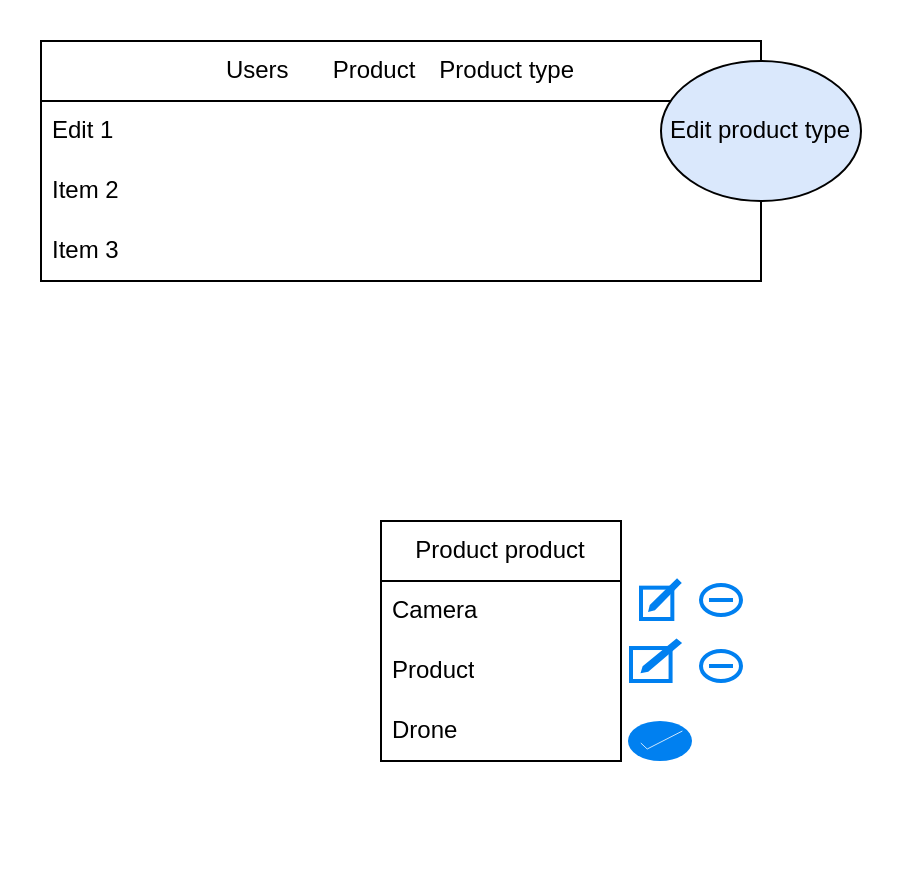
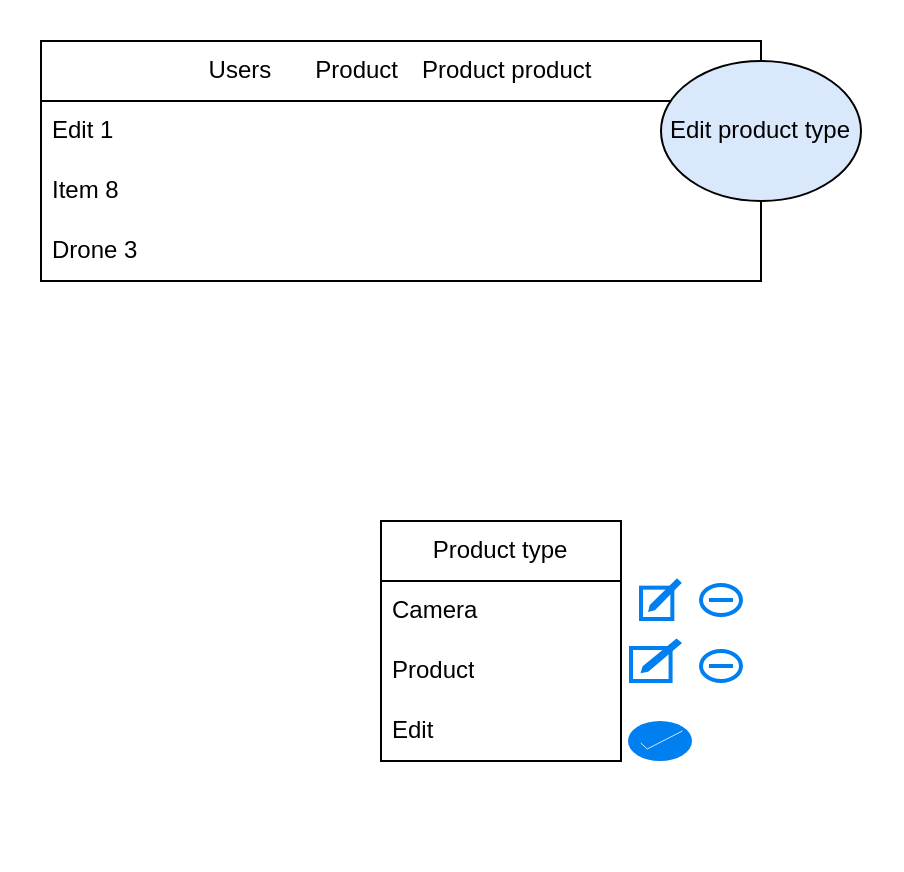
  <mxCell id="0" />
  <mxCell id="1" parent="0" />
- <mxCell id="2" value="Users&lt;span style=&quot;white-space: pre;&quot;&gt;&#09;&lt;/span&gt;Product&lt;span style=&quot;white-space: pre;&quot;&gt;&#09;&lt;/span&gt;Product type" style="swimlane;fontStyle=0;childLayout=stackLayout;horizontal=1;startSize=30;horizontalStack=0;resizeParent=1;resizeParentMax=0;resizeLast=0;collapsible=1;marginBottom=0;whiteSpace=wrap;html=1;" vertex="1" parent="1"><mxGeometry x="20" y="20" width="360" height="120" as="geometry" /></mxCell>
+ <mxCell id="2" value="Users&lt;span style=&quot;white-space: pre;&quot;&gt;&#09;&lt;/span&gt;Product&lt;span style=&quot;white-space: pre;&quot;&gt;&#09;&lt;/span&gt;Product product" style="swimlane;fontStyle=0;childLayout=stackLayout;horizontal=1;startSize=30;horizontalStack=0;resizeParent=1;resizeParentMax=0;resizeLast=0;collapsible=1;marginBottom=0;whiteSpace=wrap;html=1;" vertex="1" parent="1"><mxGeometry x="20" y="20" width="360" height="120" as="geometry" /></mxCell>
  <mxCell id="3" value="Edit 1" style="text;strokeColor=none;fillColor=none;align=left;verticalAlign=middle;spacingLeft=4;spacingRight=4;overflow=hidden;points=[[0,0.5],[1,0.5]];portConstraint=eastwest;rotatable=0;whiteSpace=wrap;html=1;" vertex="1" parent="2"><mxGeometry y="30" width="360" height="30" as="geometry" /></mxCell>
- <mxCell id="4" value="Item 2" style="text;strokeColor=none;fillColor=none;align=left;verticalAlign=middle;spacingLeft=4;spacingRight=4;overflow=hidden;points=[[0,0.5],[1,0.5]];portConstraint=eastwest;rotatable=0;whiteSpace=wrap;html=1;" vertex="1" parent="2"><mxGeometry y="60" width="360" height="30" as="geometry" /></mxCell>
- <mxCell id="5" value="Item 3" style="text;strokeColor=none;fillColor=none;align=left;verticalAlign=middle;spacingLeft=4;spacingRight=4;overflow=hidden;points=[[0,0.5],[1,0.5]];portConstraint=eastwest;rotatable=0;whiteSpace=wrap;html=1;" vertex="1" parent="2"><mxGeometry y="90" width="360" height="30" as="geometry" /></mxCell>
+ <mxCell id="4" value="Item 8" style="text;strokeColor=none;fillColor=none;align=left;verticalAlign=middle;spacingLeft=4;spacingRight=4;overflow=hidden;points=[[0,0.5],[1,0.5]];portConstraint=eastwest;rotatable=0;whiteSpace=wrap;html=1;" vertex="1" parent="2"><mxGeometry y="60" width="360" height="30" as="geometry" /></mxCell>
+ <mxCell id="5" value="Drone 3" style="text;strokeColor=none;fillColor=none;align=left;verticalAlign=middle;spacingLeft=4;spacingRight=4;overflow=hidden;points=[[0,0.5],[1,0.5]];portConstraint=eastwest;rotatable=0;whiteSpace=wrap;html=1;" vertex="1" parent="2"><mxGeometry y="90" width="360" height="30" as="geometry" /></mxCell>
  <mxCell id="6" value="Edit product type" style="ellipse;whiteSpace=wrap;html=1;fillColor=#dae8fc;" vertex="1" parent="1"><mxGeometry x="330" y="30" width="100" height="70" as="geometry" /></mxCell>
- <mxCell id="7" value="Product product" style="swimlane;fontStyle=0;childLayout=stackLayout;horizontal=1;startSize=30;horizontalStack=0;resizeParent=1;resizeParentMax=0;resizeLast=0;collapsible=1;marginBottom=0;whiteSpace=wrap;html=1;" vertex="1" parent="1"><mxGeometry x="190" y="260" width="120" height="120" as="geometry" /></mxCell>
+ <mxCell id="7" value="Product type" style="swimlane;fontStyle=0;childLayout=stackLayout;horizontal=1;startSize=30;horizontalStack=0;resizeParent=1;resizeParentMax=0;resizeLast=0;collapsible=1;marginBottom=0;whiteSpace=wrap;html=1;" vertex="1" parent="1"><mxGeometry x="190" y="260" width="120" height="120" as="geometry" /></mxCell>
  <mxCell id="8" value="Camera" style="text;strokeColor=none;fillColor=none;align=left;verticalAlign=middle;spacingLeft=4;spacingRight=4;overflow=hidden;points=[[0,0.5],[1,0.5]];portConstraint=eastwest;rotatable=0;whiteSpace=wrap;html=1;" vertex="1" parent="7"><mxGeometry y="30" width="120" height="30" as="geometry" /></mxCell>
  <mxCell id="9" value="Product" style="text;strokeColor=none;fillColor=none;align=left;verticalAlign=middle;spacingLeft=4;spacingRight=4;overflow=hidden;points=[[0,0.5],[1,0.5]];portConstraint=eastwest;rotatable=0;whiteSpace=wrap;html=1;" vertex="1" parent="7"><mxGeometry y="60" width="120" height="30" as="geometry" /></mxCell>
- <mxCell id="10" value="Drone" style="text;strokeColor=none;fillColor=none;align=left;verticalAlign=middle;spacingLeft=4;spacingRight=4;overflow=hidden;points=[[0,0.5],[1,0.5]];portConstraint=eastwest;rotatable=0;whiteSpace=wrap;html=1;" vertex="1" parent="7"><mxGeometry y="90" width="120" height="30" as="geometry" /></mxCell>
+ <mxCell id="10" value="Edit" style="text;strokeColor=none;fillColor=none;align=left;verticalAlign=middle;spacingLeft=4;spacingRight=4;overflow=hidden;points=[[0,0.5],[1,0.5]];portConstraint=eastwest;rotatable=0;whiteSpace=wrap;html=1;" vertex="1" parent="7"><mxGeometry y="90" width="120" height="30" as="geometry" /></mxCell>
  <mxCell id="11" value="" style="html=1;verticalLabelPosition=bottom;align=center;labelBackgroundColor=#ffffff;verticalAlign=top;strokeWidth=2;strokeColor=#0080F0;shadow=0;dashed=0;shape=mxgraph.ios7.icons.compose;" vertex="1" parent="1"><mxGeometry x="320" y="290" width="19" height="19" as="geometry" /></mxCell>
  <mxCell id="12" value="" style="html=1;verticalLabelPosition=bottom;align=center;labelBackgroundColor=#ffffff;verticalAlign=top;strokeWidth=2;strokeColor=#0080F0;shadow=0;dashed=0;shape=mxgraph.ios7.icons.delete;" vertex="1" parent="1"><mxGeometry x="350" y="292" width="20" height="15" as="geometry" /></mxCell>
  <mxCell id="13" value="" style="html=1;verticalLabelPosition=bottom;align=center;labelBackgroundColor=#ffffff;verticalAlign=top;strokeWidth=2;strokeColor=#0080F0;shadow=0;dashed=0;shape=mxgraph.ios7.icons.delete;" vertex="1" parent="1"><mxGeometry x="350" y="325" width="20" height="15" as="geometry" /></mxCell>
  <mxCell id="14" value="" style="html=1;verticalLabelPosition=bottom;align=center;labelBackgroundColor=#ffffff;verticalAlign=top;strokeWidth=2;strokeColor=#0080F0;shadow=0;dashed=0;shape=mxgraph.ios7.icons.compose;" vertex="1" parent="1"><mxGeometry x="315" y="320" width="24" height="20" as="geometry" /></mxCell>
  <mxCell id="15" value="" style="html=1;verticalLabelPosition=bottom;labelBackgroundColor=#ffffff;verticalAlign=top;shadow=0;dashed=0;strokeWidth=2;shape=mxgraph.ios7.misc.select;fillColor=#0080f0;strokeColor=#ffffff;sketch=0;" vertex="1" parent="1"><mxGeometry x="313.5" y="360" width="32" height="20" as="geometry" /></mxCell>
  <mxCell id="16" value="" style="shape=image;html=1;verticalAlign=top;verticalLabelPosition=bottom;labelBackgroundColor=#ffffff;imageAspect=0;aspect=fixed;image=https://icons.diagrams.net/icon-cache1/34aL_volume_3_2_SE-1995/001_03-1148.png" vertex="1" parent="1"><mxGeometry x="190" y="390" width="24" height="24" as="geometry" /></mxCell>
